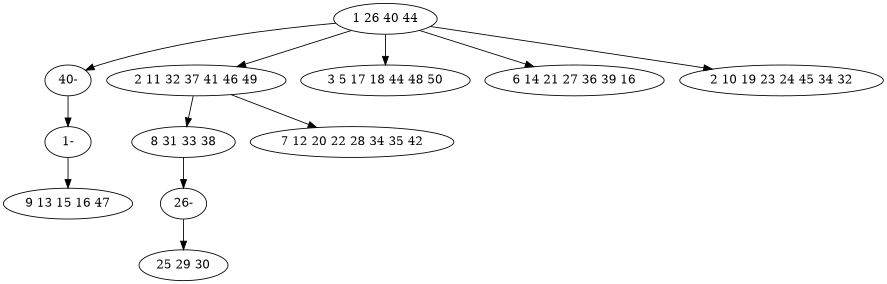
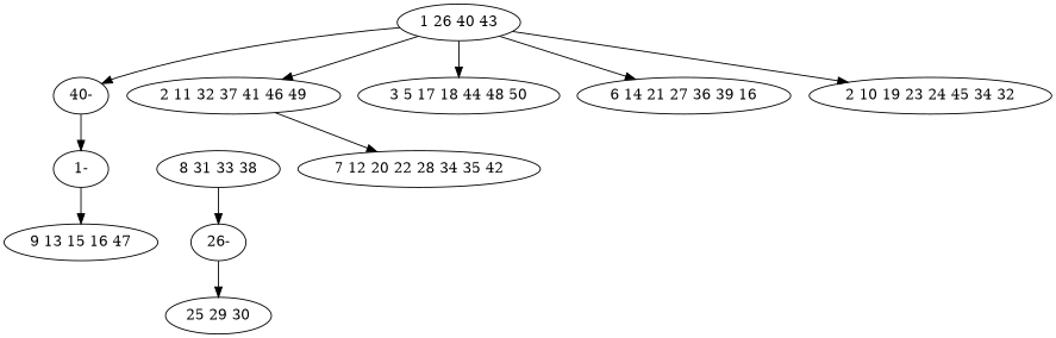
  digraph {
-   n1 [label="1 26 40 44"]
+   n1 [label="1 26 40 43"]
    n2 [label="40-"]
    n3 [label="2 11 32 37 41 46 49"]
    n4 [label="3 5 17 18 44 48 50"]
    n5 [label="6 14 21 27 36 39 16"]
    n6 [label="2 10 19 23 24 45 34 32"]
    n7 [label="1-"]
    n8 [label="8 31 33 38"]
    n9 [label="7 12 20 22 28 34 35 42"]
    n10 [label="9 13 15 16 47"]
    n11 [label="26-"]
    n12 [label="25 29 30"]
    n1 -> n2
    n1 -> n3
    n1 -> n4
    n1 -> n5
    n1 -> n6
    n2 -> n7
-   n3 -> n8
    n3 -> n9
    n7 -> n10
    n8 -> n11
    n11 -> n12
  }
